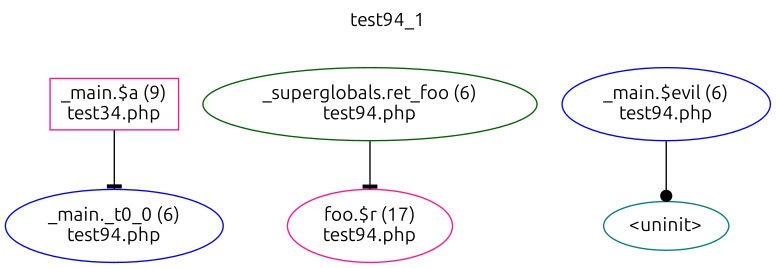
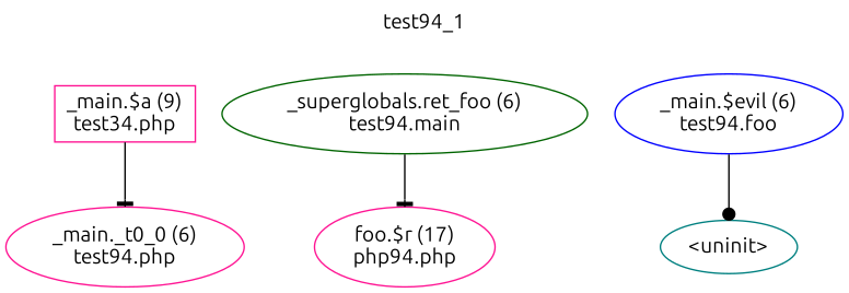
  digraph {
    fontname=Ubuntu
    label=test94_1
    labelloc=t
    node [color=deeppink fontname=Ubuntu shape=ellipse]
    edge [arrowhead=tee fontname=Ubuntu]
    n1 [label="_main.$a (9)\ntest34.php" shape=box]
-   n2 [color=blue label="_main._t0_0 (6)\ntest94.php"]
-   n3 [color=darkgreen label="_superglobals.ret_foo (6)\ntest94.php"]
-   n4 [label="foo.$r (17)\ntest94.php"]
-   n5 [color=blue label="_main.$evil (6)\ntest94.php"]
+   n2 [label="_main._t0_0 (6)\ntest94.php"]
+   n3 [color=darkgreen label="_superglobals.ret_foo (6)\ntest94.main"]
+   n4 [label="foo.$r (17)\nphp94.php"]
+   n5 [color=blue label="_main.$evil (6)\ntest94.foo"]
    n6 [color=teal label="<uninit>"]
    n1 -> n2
    n3 -> n4
    n5 -> n6 [arrowhead=dot]
  }
